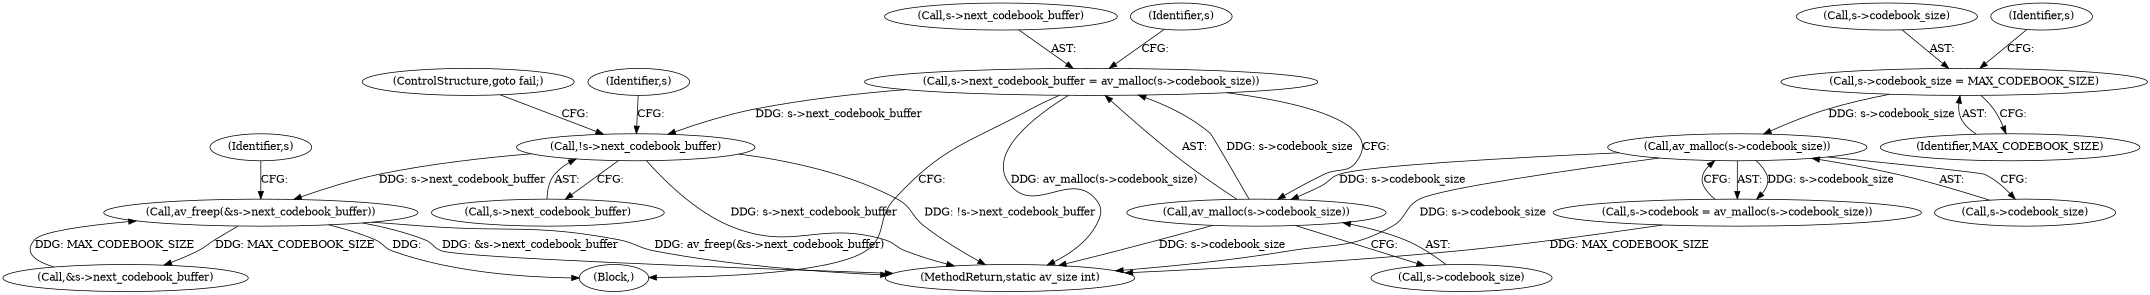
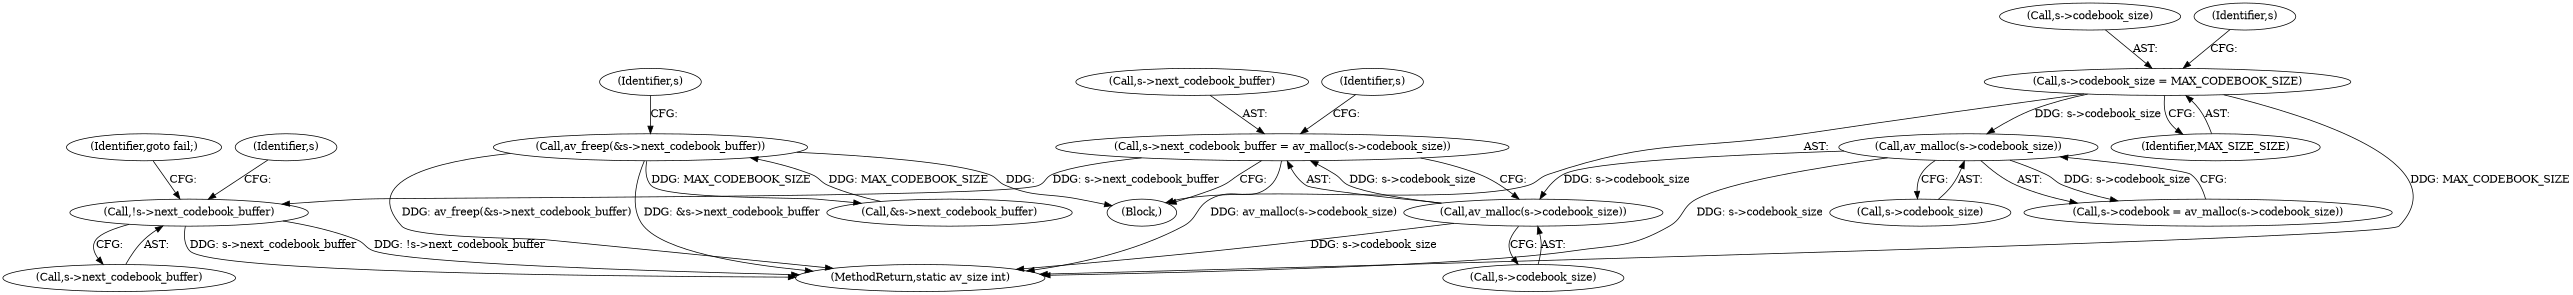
  digraph {
    n1 [label="(Call,av_freep(&s->next_codebook_buffer))"]
    n2 [label="(MethodReturn,static av_size int)"]
    n3 [label="(Block,)"]
    n4 [label="(Call,&s->next_codebook_buffer)"]
    n5 [label="(Call,!s->next_codebook_buffer)"]
    n6 [label="(Call,s->next_codebook_buffer)"]
    n7 [label="(Call,s->next_codebook_buffer = av_malloc(s->codebook_size))"]
    n8 [label="(Call,av_malloc(s->codebook_size))"]
    n9 [label="(Call,s->codebook_size)"]
    n10 [label="(Call,av_malloc(s->codebook_size))"]
    n11 [label="(Call,s->codebook_size)"]
    n12 [label="(Call,s->codebook = av_malloc(s->codebook_size))"]
    n13 [label="(Call,s->codebook_size = MAX_CODEBOOK_SIZE)"]
-   n14 [label="(Identifier,MAX_CODEBOOK_SIZE)"]
+   n14 [label="(Identifier,MAX_SIZE_SIZE)"]
    n15 [label="(Call,s->next_codebook_buffer)"]
    n16 [label="(Identifier,s)"]
    n17 [label="(Identifier,s)"]
    n18 [label="(Call,s->codebook_size)"]
-   n19 [label="(ControlStructure,goto fail;)"]
+   n19 [label="(Identifier,goto fail;)"]
    n20 [label="(Identifier,s)"]
    n21 [label="(Identifier,s)"]
    n1 -> n2 [label="DDG: &s->next_codebook_buffer"]
    n1 -> n2 [label="DDG: av_freep(&s->next_codebook_buffer)"]
    n1 -> n3 [label="DDG: "]
    n1 -> n4 [label="DDG: MAX_CODEBOOK_SIZE"]
    n4 -> n1 [label="DDG: MAX_CODEBOOK_SIZE"]
-   n5 -> n1 [label="DDG: s->next_codebook_buffer"]
    n5 -> n2 [label="DDG: s->next_codebook_buffer"]
    n5 -> n2 [label="DDG: !s->next_codebook_buffer"]
    n5 -> n6 [label="CFG: "]
    n6 -> n5 [label="AST: "]
    n7 -> n2 [label="DDG: av_malloc(s->codebook_size)"]
    n7 -> n3 [label="CFG: "]
    n7 -> n5 [label="DDG: s->next_codebook_buffer"]
    n7 -> n8 [label="CFG: "]
    n8 -> n2 [label="DDG: s->codebook_size"]
    n8 -> n7 [label="AST: "]
    n8 -> n7 [label="DDG: s->codebook_size"]
    n8 -> n9 [label="CFG: "]
    n9 -> n8 [label="AST: "]
    n10 -> n2 [label="DDG: s->codebook_size"]
    n10 -> n8 [label="DDG: s->codebook_size"]
    n10 -> n11 [label="CFG: "]
    n10 -> n12 [label="AST: "]
    n10 -> n12 [label="DDG: s->codebook_size"]
    n11 -> n10 [label="AST: "]
    n12 -> n10 [label="CFG: "]
-   n12 -> n2 [label="DDG: MAX_CODEBOOK_SIZE"]
+   n13 -> n2 [label="DDG: MAX_CODEBOOK_SIZE"]
+   n13 -> n3 [label="AST: "]
    n13 -> n10 [label="DDG: s->codebook_size"]
    n13 -> n14 [label="CFG: "]
    n14 -> n13 [label="AST: "]
    n15 -> n7 [label="AST: "]
    n16 -> n7 [label="CFG: "]
    n17 -> n1 [label="CFG: "]
    n18 -> n13 [label="AST: "]
    n19 -> n5 [label="CFG: "]
    n20 -> n13 [label="CFG: "]
    n21 -> n5 [label="CFG: "]
  }
